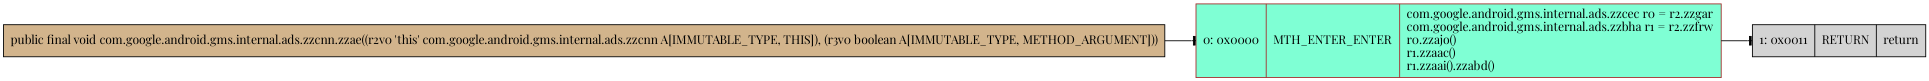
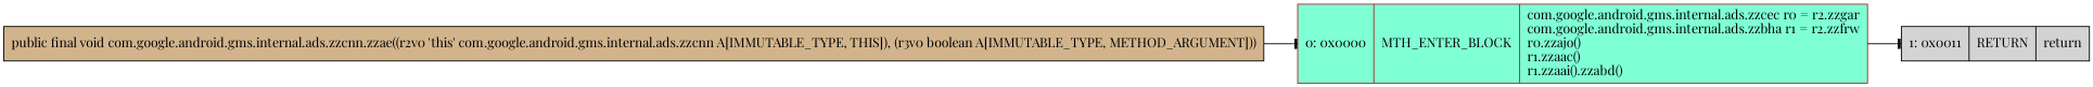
  digraph {
    rankdir=LR
    fontname="Playfair Display"
    node [shape=record style=filled color=black fontname="Playfair Display"]
    edge [color=black arrowhead=tee fontname="Playfair Display"]
-   n1 [label="{0\:\ 0x0000|MTH_ENTER_ENTER\l|com.google.android.gms.internal.ads.zzcec r0 = r2.zzgar\lcom.google.android.gms.internal.ads.zzbha r1 = r2.zzfrw\lr0.zzajo()\lr1.zzaac()\lr1.zzaai().zzabd()\l}" fillcolor=aquamarine color=brown]
+   n1 [label="{0\:\ 0x0000|MTH_ENTER_BLOCK\l|com.google.android.gms.internal.ads.zzcec r0 = r2.zzgar\lcom.google.android.gms.internal.ads.zzbha r1 = r2.zzfrw\lr0.zzajo()\lr1.zzaac()\lr1.zzaai().zzabd()\l}" fillcolor=aquamarine color=brown]
    n2 [label="{1\:\ 0x0011|RETURN\l|return\l}" fillcolor=lightgrey]
    n3 [label="{public final void com.google.android.gms.internal.ads.zzcnn.zzae((r2v0 'this' com.google.android.gms.internal.ads.zzcnn A[IMMUTABLE_TYPE, THIS]), (r3v0 boolean A[IMMUTABLE_TYPE, METHOD_ARGUMENT])) }" fillcolor=tan]
    n1 -> n2
    n3 -> n1
  }
